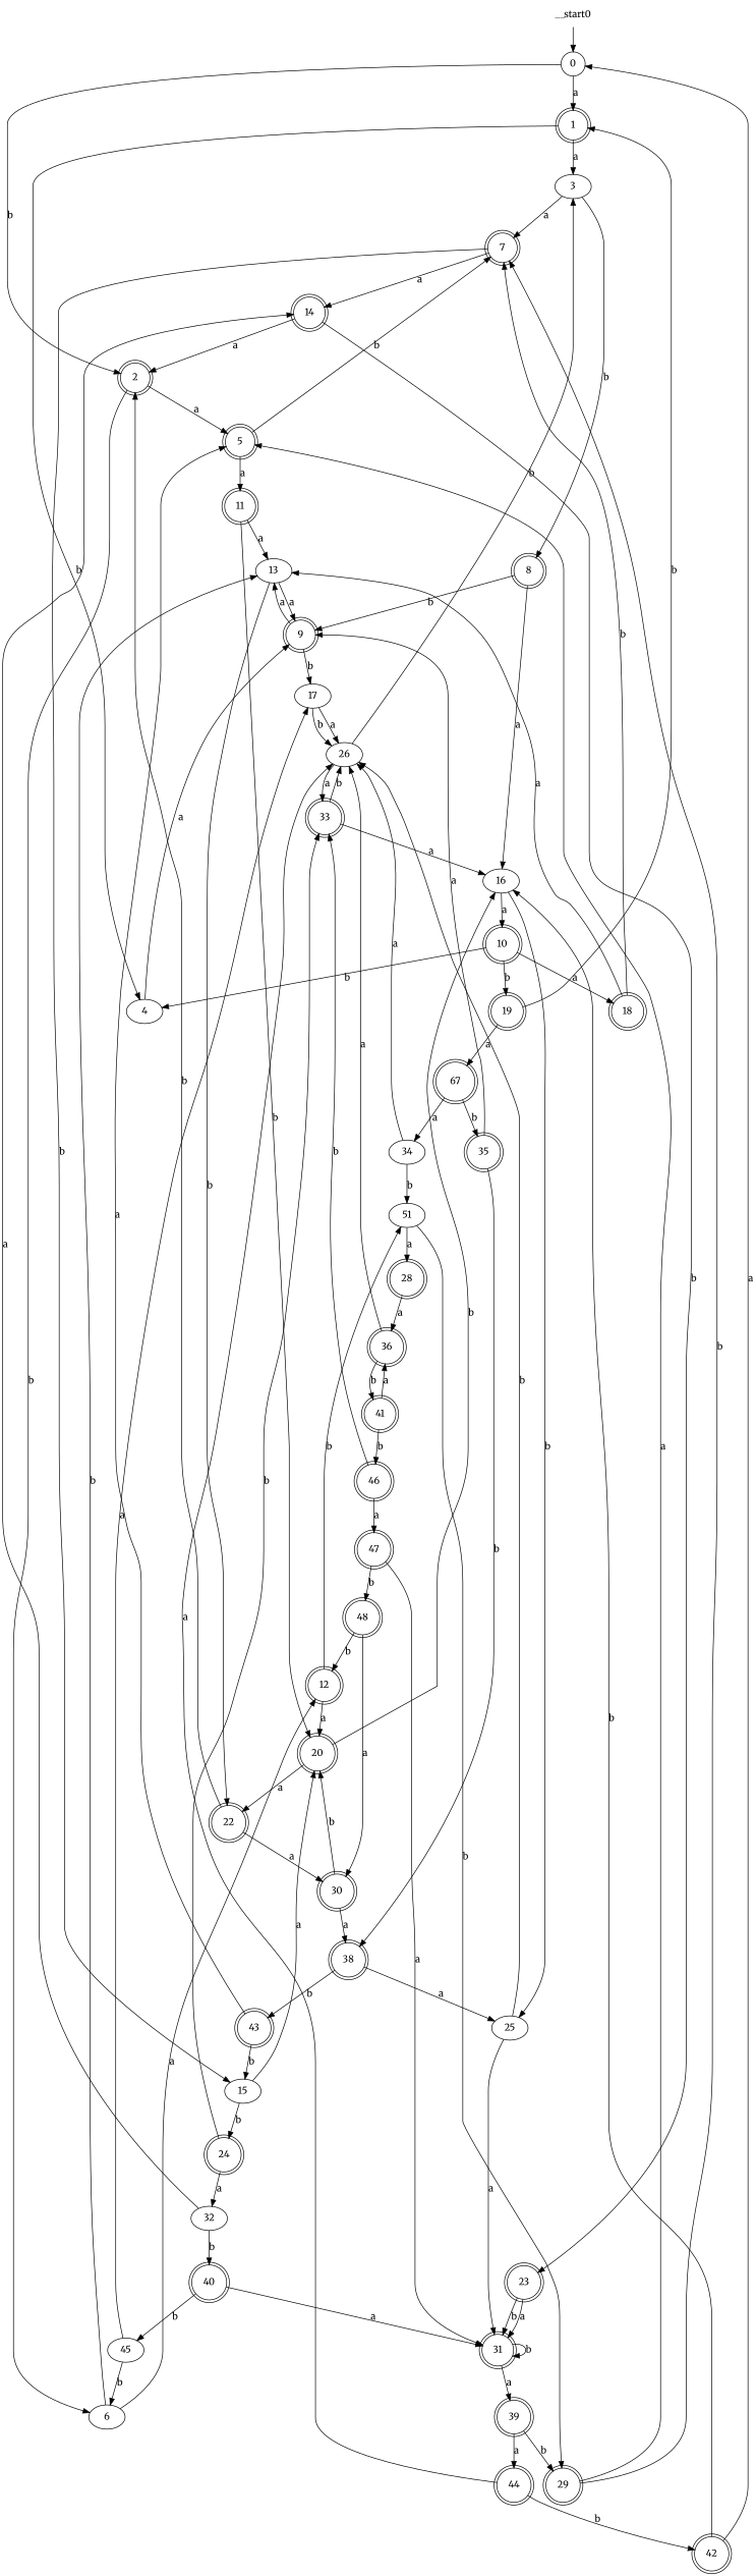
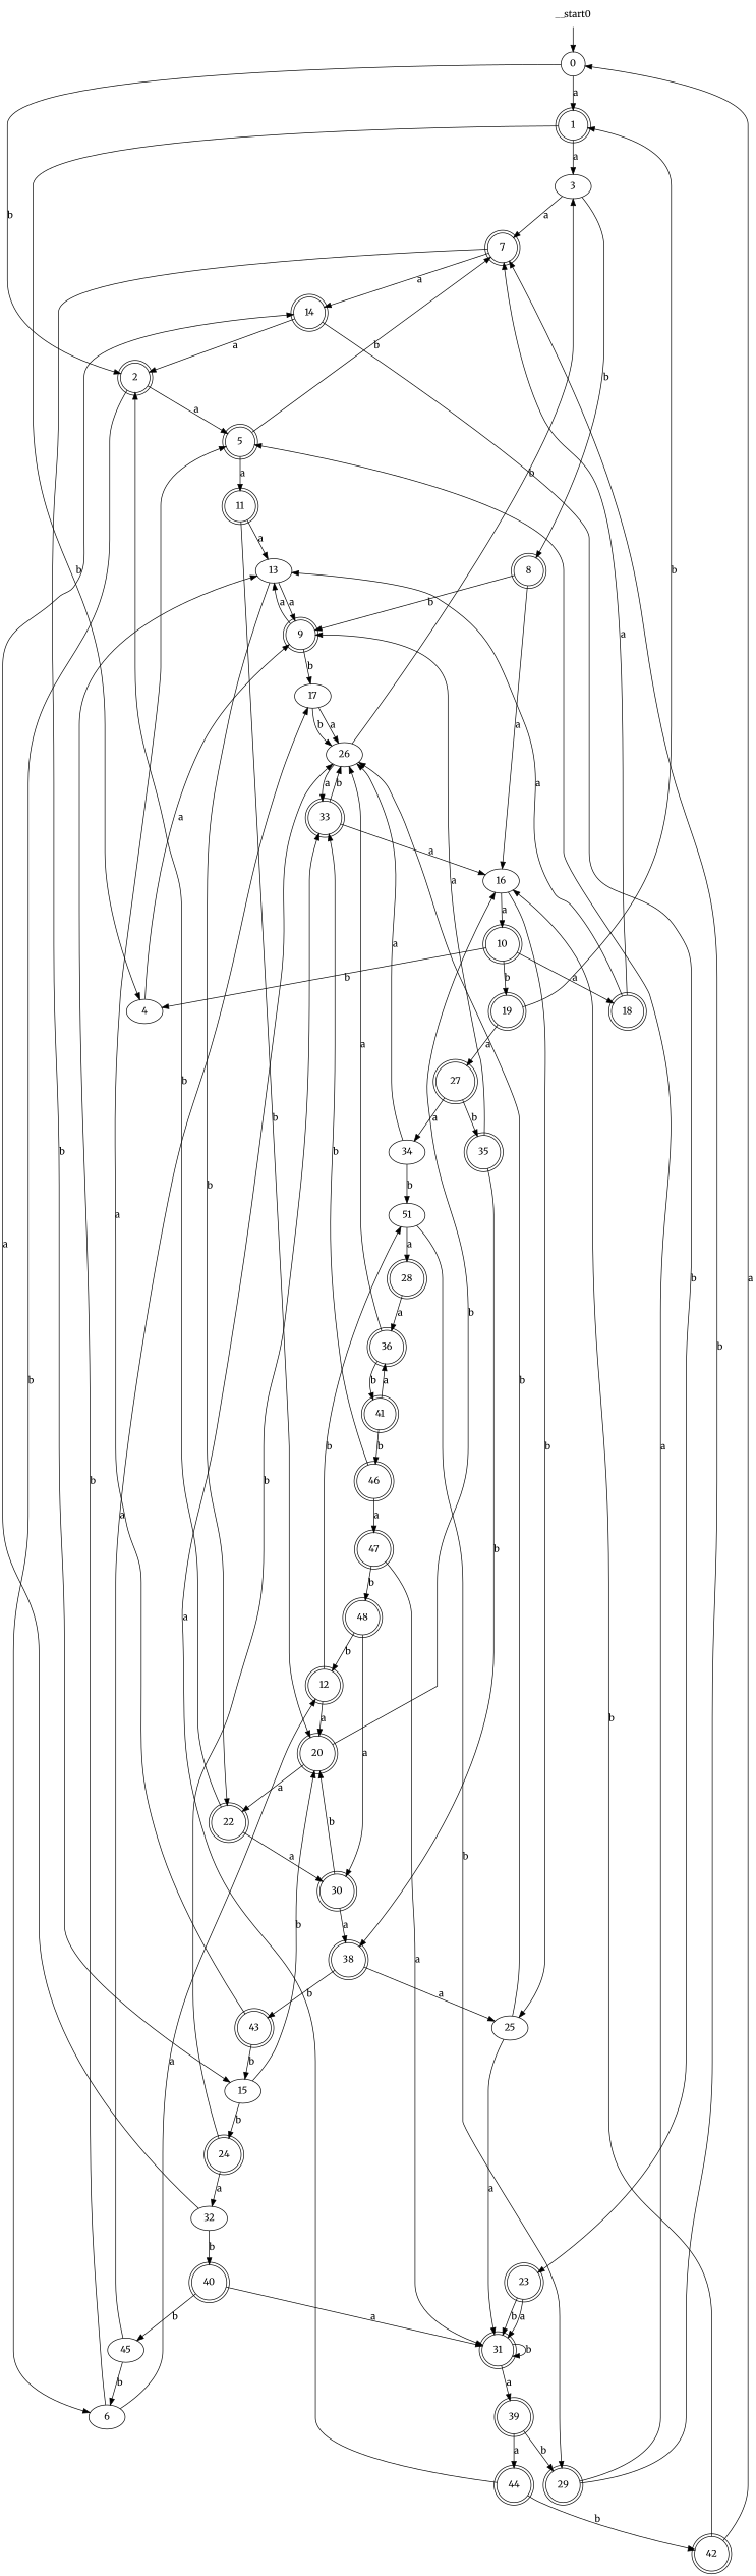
  digraph {
    fontname=Merriweather
    node [fontname=Merriweather shape=doublecircle]
    edge [fontname=Merriweather]
    __start0 [shape=none]
    0 [shape=circle]
    1
    2
    3 [shape=""]
    4 [shape=""]
    5
    6 [shape=""]
    7
    8
    9
    11
    12
    13 [shape=""]
    14
    15 [shape=""]
    16 [shape=""]
    17 [shape=""]
    10
    18
    19
    20
    n23 [label=51 shape=""]
    22
    23
    24
    25 [shape=""]
    26 [shape=""]
-   27 [label=67]
+   27
    28
    29
    30
    31
    32 [shape=""]
    33
    34 [shape=""]
    35
    36
    38
    39
    40
    41
    43
    44
    45 [shape=""]
    46
    42
    47
    48
    __start0 -> 0
    0 -> 1 [label=a]
    0 -> 2 [label=b]
    1 -> 3 [label=a]
    1 -> 4 [label=b]
    2 -> 5 [label=a]
    2 -> 6 [label=b]
    3 -> 7 [label=a]
    3 -> 8 [label=b]
    4 -> 9 [label=a]
    5 -> 7 [label=b]
    5 -> 11 [label=a]
    6 -> 12 [label=a]
    6 -> 13 [label=b]
    7 -> 14 [label=a]
    7 -> 15 [label=b]
    8 -> 9 [label=b]
    8 -> 16 [label=a]
    9 -> 13 [label=a]
    9 -> 17 [label=b]
    11 -> 13 [label=a]
    11 -> 20 [label=b]
    12 -> 20 [label=a]
    12 -> n23 [label=b]
    13 -> 9 [label=a]
    13 -> 22 [label=b]
    14 -> 2 [label=a]
    14 -> 23 [label=b]
-   15 -> 20 [label=a]
+   15 -> 20 [label=b]
    15 -> 24 [label=b]
    16 -> 10 [label=a]
    16 -> 25 [label=b]
    17 -> 26 [label=a]
    17 -> 26 [label=b]
    10 -> 4 [label=b]
    10 -> 18 [label=a]
    10 -> 19 [label=b]
-   18 -> 7 [label=b]
+   18 -> 7 [label=a]
    18 -> 13 [label=a]
    19 -> 1 [label=b]
    19 -> 27 [label=a]
    20 -> 16 [label=b]
    20 -> 22 [label=a]
    n23 -> 28 [label=a]
    n23 -> 29 [label=b]
    22 -> 2 [label=b]
    22 -> 30 [label=a]
    23 -> 31 [label=a]
    23 -> 31 [label=b]
    24 -> 32 [label=a]
    24 -> 33 [label=b]
    25 -> 26 [label=b]
    25 -> 31 [label=a]
    26 -> 3 [label=b]
    26 -> 33 [label=a]
    27 -> 34 [label=a]
    27 -> 35 [label=b]
    28 -> 36 [label=a]
    29 -> 5 [label=a]
    29 -> 7 [label=b]
    30 -> 20 [label=b]
    30 -> 38 [label=a]
    31 -> 31 [label=b]
    31 -> 39 [label=a]
    32 -> 14 [label=a]
    32 -> 40 [label=b]
    33 -> 16 [label=a]
    33 -> 26 [label=b]
    34 -> n23 [label=b]
    34 -> 26 [label=a]
    35 -> 9 [label=a]
    35 -> 38 [label=b]
    36 -> 26 [label=a]
    36 -> 41 [label=b]
    38 -> 25 [label=a]
    38 -> 43 [label=b]
    39 -> 29 [label=b]
    39 -> 44 [label=a]
    40 -> 31 [label=a]
    40 -> 45 [label=b]
    41 -> 36 [label=a]
    41 -> 46 [label=b]
    43 -> 5 [label=a]
    43 -> 15 [label=b]
    44 -> 26 [label=a]
    44 -> 42 [label=b]
    45 -> 6 [label=b]
    45 -> 17 [label=a]
    46 -> 33 [label=b]
    46 -> 47 [label=a]
    42 -> 0 [label=a]
    42 -> 16 [label=b]
    47 -> 31 [label=a]
    47 -> 48 [label=b]
    48 -> 12 [label=b]
    48 -> 30 [label=a]
  }
